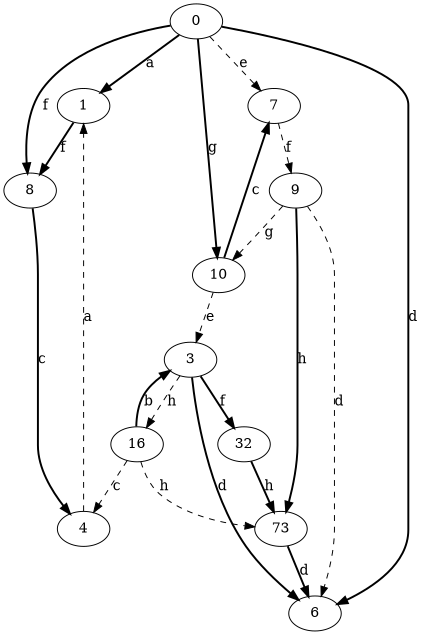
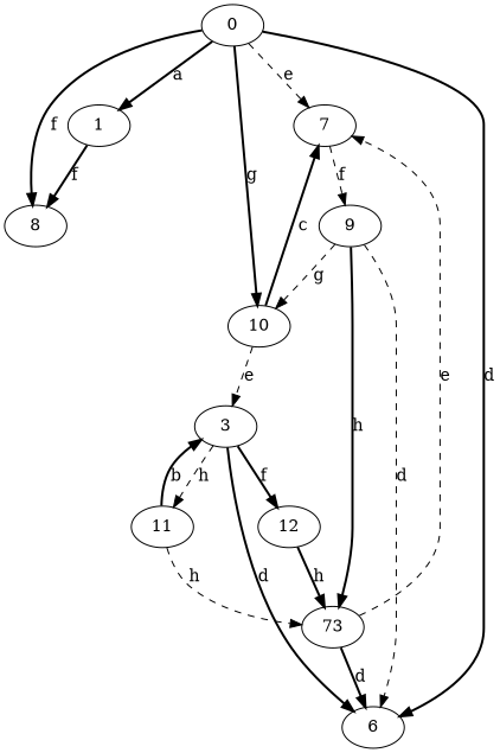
  strict digraph {
    edge [style=bold]
    0
    1
    7
    8
    10
    6
    9
-   4
    3
-   11 [label=16]
-   12 [label=32]
+   11
+   12
    n12 [label=73]
    0 -> 1 [label=a]
    0 -> 7 [label=e style=dashed]
    0 -> 8 [label=f]
    0 -> 10 [label=g]
    0 -> 6 [label=d]
    1 -> 8 [label=f]
    7 -> 9 [label=f style=dashed]
-   8 -> 4 [label=c]
    10 -> 7 [label=c]
    10 -> 3 [label=e style=dashed]
    9 -> 10 [label=g style=dashed]
    9 -> 6 [label=d style=dashed]
    9 -> n12 [label=h]
-   4 -> 1 [label=a style=dashed]
    3 -> 6 [label=d]
    3 -> 11 [label=h style=dashed]
    3 -> 12 [label=f]
-   11 -> 4 [label=c style=dashed]
    11 -> 3 [label=b]
    11 -> n12 [label=h style=dashed]
    12 -> n12 [label=h]
+   n12 -> 7 [label=e style=dashed]
    n12 -> 6 [label=d]
  }
